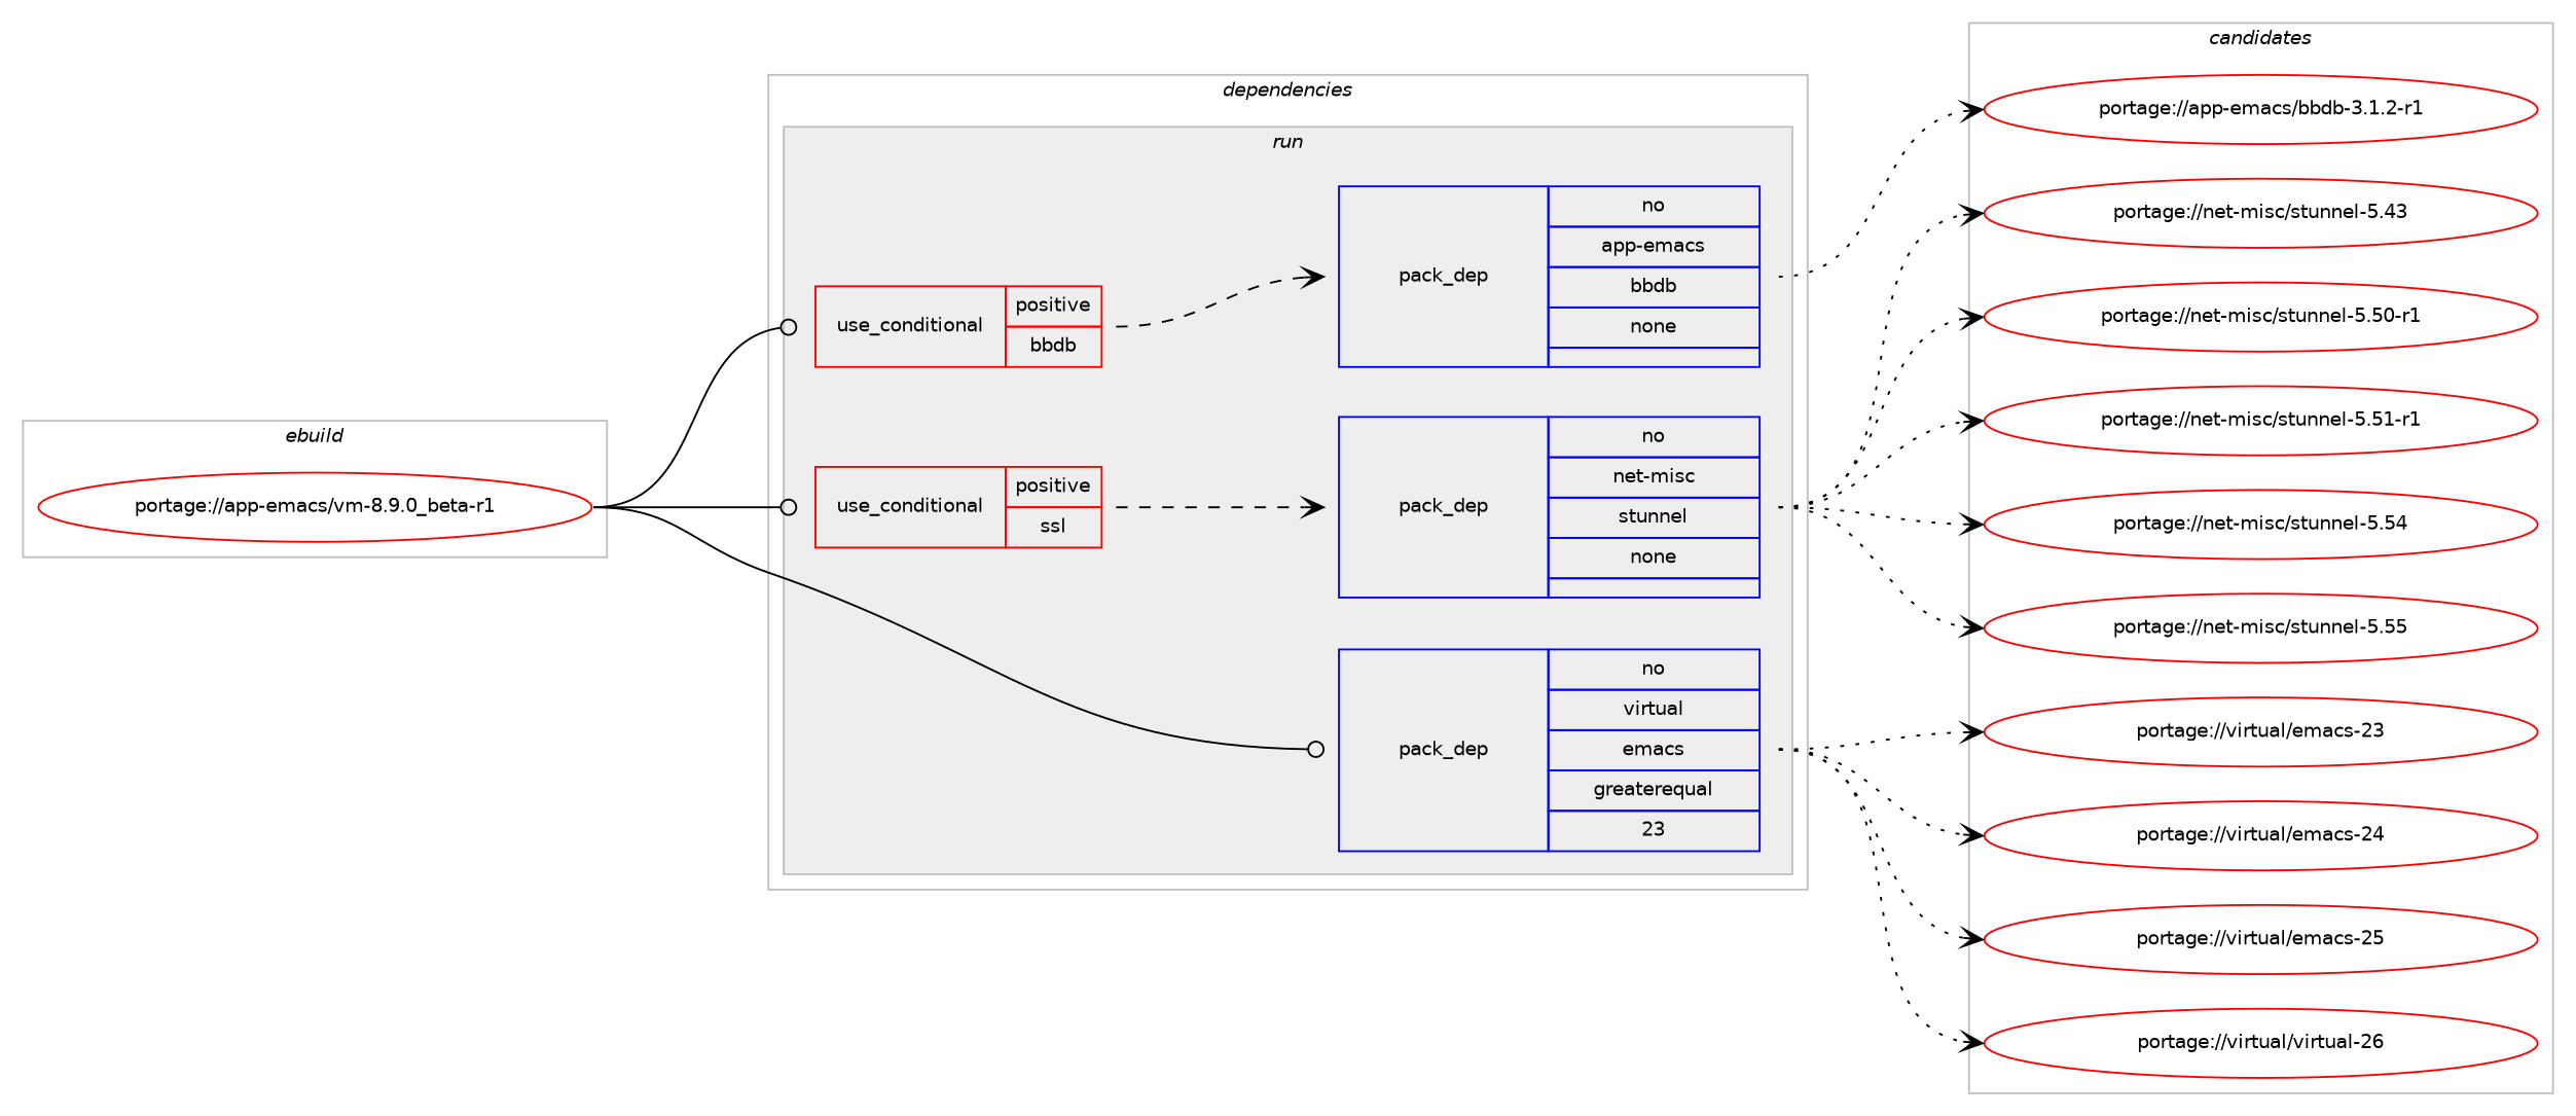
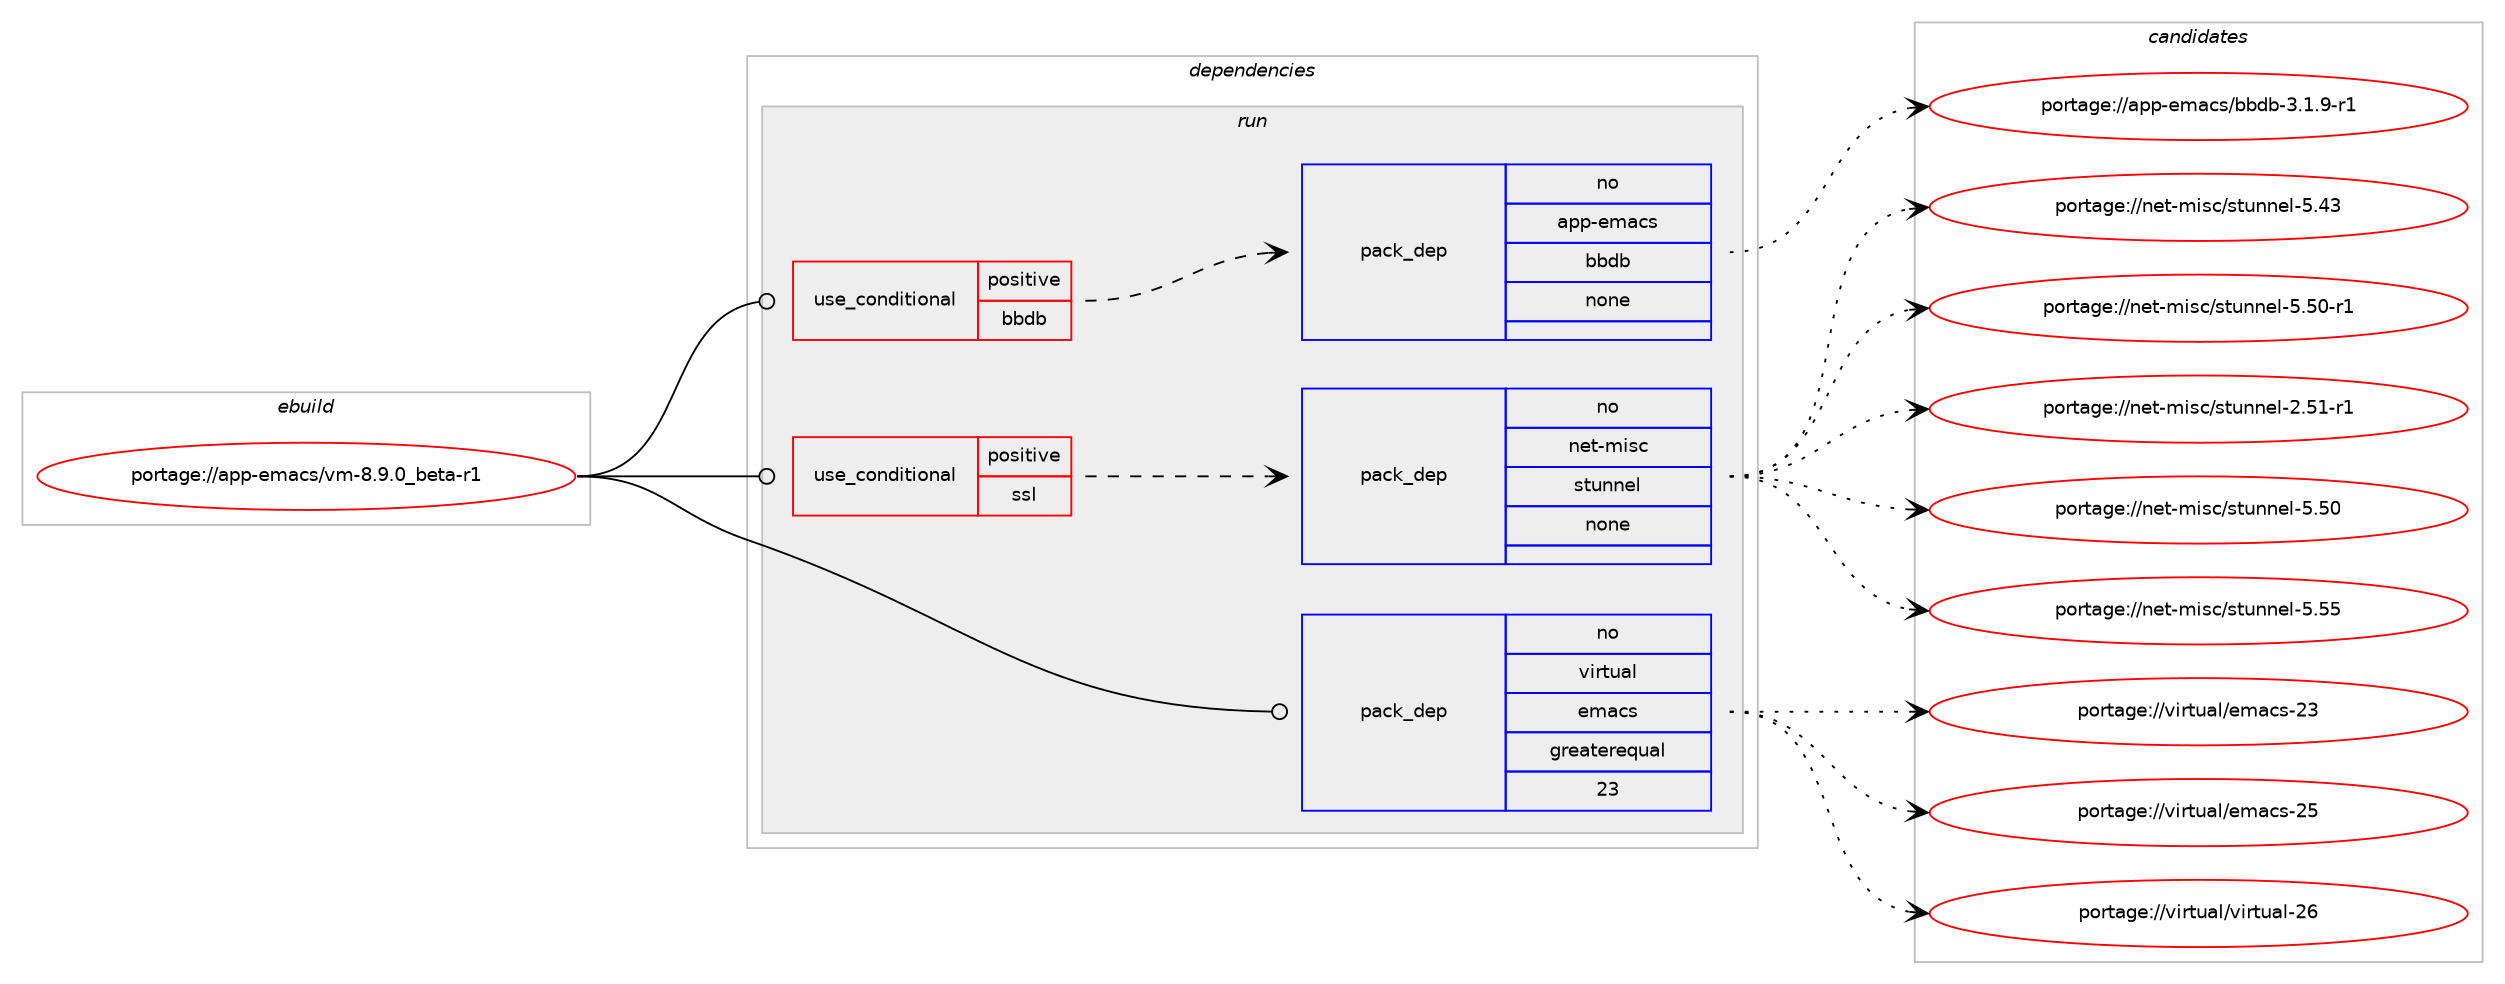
  digraph {
    compound=true
    concentrate=true
    fontname=Helvetica
    fontsize=10
    newrank=true
    rankdir=LR
    ranksep=1.5
    node [color=red fontname=Helvetica fontsize=10]
    edge [arrowhead=vee headport=w style=dotted tailport=e weight=100]
    n1 [label="portage://app-emacs/vm-8.9.0_beta-r1" width=4]
    n2 [color=blue label=<<TABLE BORDER="0" CELLBORDER="1" CELLSPACING="0" CELLPADDING="4" WIDTH="220"><TR><TD ROWSPAN="6" CELLPADDING="30">pack_dep</TD></TR><TR><TD WIDTH="110">no</TD></TR><TR><TD>app-emacs</TD></TR><TR><TD>bbdb</TD></TR><TR><TD>none</TD></TR><TR><TD></TD></TR></TABLE>> shape=none]
    n3 [label=<<TABLE BORDER="0" CELLBORDER="1" CELLSPACING="0" CELLPADDING="4"><TR><TD ROWSPAN="3" CELLPADDING="10">use_conditional</TD></TR><TR><TD>positive</TD></TR><TR><TD>bbdb</TD></TR></TABLE>> shape=none]
    n4 [color=blue label=<<TABLE BORDER="0" CELLBORDER="1" CELLSPACING="0" CELLPADDING="4" WIDTH="220"><TR><TD ROWSPAN="6" CELLPADDING="30">pack_dep</TD></TR><TR><TD WIDTH="110">no</TD></TR><TR><TD>net-misc</TD></TR><TR><TD>stunnel</TD></TR><TR><TD>none</TD></TR><TR><TD></TD></TR></TABLE>> shape=none]
    n5 [label=<<TABLE BORDER="0" CELLBORDER="1" CELLSPACING="0" CELLPADDING="4"><TR><TD ROWSPAN="3" CELLPADDING="10">use_conditional</TD></TR><TR><TD>positive</TD></TR><TR><TD>ssl</TD></TR></TABLE>> shape=none]
    n6 [color=blue label=<<TABLE BORDER="0" CELLBORDER="1" CELLSPACING="0" CELLPADDING="4" WIDTH="220"><TR><TD ROWSPAN="6" CELLPADDING="30">pack_dep</TD></TR><TR><TD WIDTH="110">no</TD></TR><TR><TD>virtual</TD></TR><TR><TD>emacs</TD></TR><TR><TD>greaterequal</TD></TR><TR><TD>23</TD></TR></TABLE>> shape=none]
-   n7 [label="portage://app-emacs/bbdb-3.1.2-r1" width=4]
+   n7 [label="portage://app-emacs/bbdb-3.1.9-r1" width=4]
    n8 [label="portage://net-misc/stunnel-5.43" width=4]
    n9 [label="portage://net-misc/stunnel-5.50-r1" width=4]
-   n10 [label="portage://net-misc/stunnel-5.51-r1" width=4]
-   n11 [label="portage://net-misc/stunnel-5.54" width=4]
+   n10 [label="portage://net-misc/stunnel-2.51-r1" width=4]
+   n11 [label="portage://net-misc/stunnel-5.50" width=4]
    n12 [label="portage://net-misc/stunnel-5.55" width=4]
    n13 [label="portage://virtual/emacs-23" width=4]
-   n14 [label="portage://virtual/emacs-24" width=4]
    n15 [label="portage://virtual/emacs-25" width=4]
    n16 [label="portage://virtual/virtual-26" width=4]
    subgraph cluster_1 {
      color=gray
      label=<<i>ebuild</i>>
      rank=same
      n1
    }
    subgraph cluster_2 {
      color=gray
      label=<<i>dependencies</i>>
      subgraph cluster_3 {
        color=gray
        fillcolor="#eeeeee"
        label=<<i>compile</i>>
        style=filled
      }
      subgraph cluster_4 {
        color=gray
        fillcolor="#eeeeee"
        label=<<i>compile and run</i>>
        style=filled
      }
      subgraph cluster_5 {
        color=gray
        fillcolor="#eeeeee"
        label=<<i>run</i>>
        style=filled
        subgraph sub_6 {
          color=gray
          fillcolor="#eeeeee"
          label=<<i>run</i>>
          style=filled
          n3
          subgraph sub_7 {
            color=gray
            fillcolor="#eeeeee"
            label=<<i>run</i>>
            style=filled
            n2
          }
        }
        subgraph sub_8 {
          color=gray
          fillcolor="#eeeeee"
          label=<<i>run</i>>
          style=filled
          n5
          subgraph sub_9 {
            color=gray
            fillcolor="#eeeeee"
            label=<<i>run</i>>
            style=filled
            n4
          }
        }
        subgraph sub_10 {
          color=gray
          fillcolor="#eeeeee"
          label=<<i>run</i>>
          style=filled
          n6
        }
      }
    }
    subgraph cluster_11 {
      color=gray
      label=<<i>candidates</i>>
      rank=same
      subgraph sub_12 {
        color=black
        label=<<i>candidates</i>>
        nodesep=1
        rank=same
        n7
      }
      subgraph sub_13 {
        color=black
        label=<<i>candidates</i>>
        nodesep=1
        rank=same
        n8
        n9
        n10
        n11
        n12
      }
      subgraph sub_14 {
        color=black
        label=<<i>candidates</i>>
        nodesep=1
        rank=same
        n13
-       n14
        n15
        n16
      }
    }
    n1 -> n3 [arrowhead=odot style=solid weight=20]
    n1 -> n5 [arrowhead=odot style=solid weight=20]
    n1 -> n6 [arrowhead=odot style=solid weight=20]
    n2 -> n7
    n3 -> n2 [style=dashed weight=20]
    n4 -> n8
    n4 -> n9
    n4 -> n10
    n4 -> n11
    n4 -> n12
    n5 -> n4 [style=dashed weight=20]
    n6 -> n13
-   n6 -> n14
    n6 -> n15
    n6 -> n16
  }
